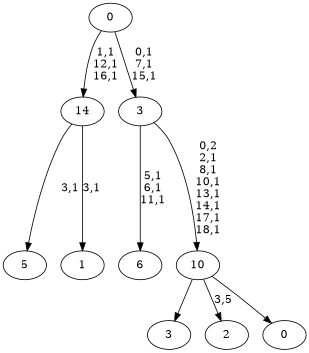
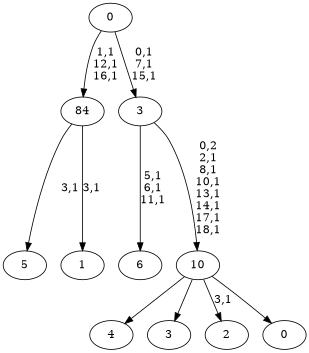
  digraph {
    n1 [label=6]
    n2 [label=5]
+   n3 [label=4]
    n4 [label=3]
    n5 [label=2]
    n6 [label=1]
-   14
+   14 [label=84]
    n8 [label=0]
    10
    3
    0
    14 -> n2 [label="3,1"]
    14 -> n6 [label="3,1"]
+   10 -> n3
    10 -> n4
-   10 -> n5 [label="3,5"]
+   10 -> n5 [label="3,1"]
    10 -> n8
    3 -> n1 [label="5,1\n6,1\n11,1"]
    3 -> 10 [label="0,2\n2,1\n8,1\n10,1\n13,1\n14,1\n17,1\n18,1"]
    0 -> 14 [label="1,1\n12,1\n16,1"]
    0 -> 3 [label="0,1\n7,1\n15,1"]
  }
